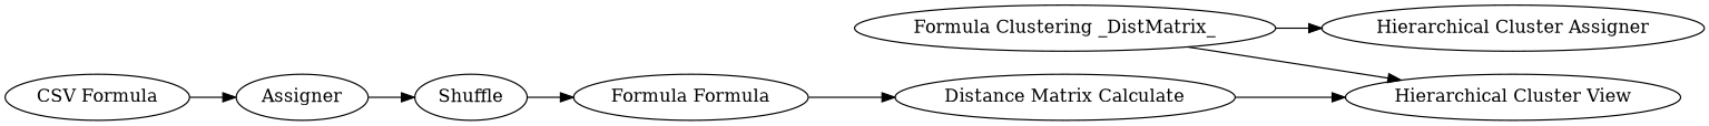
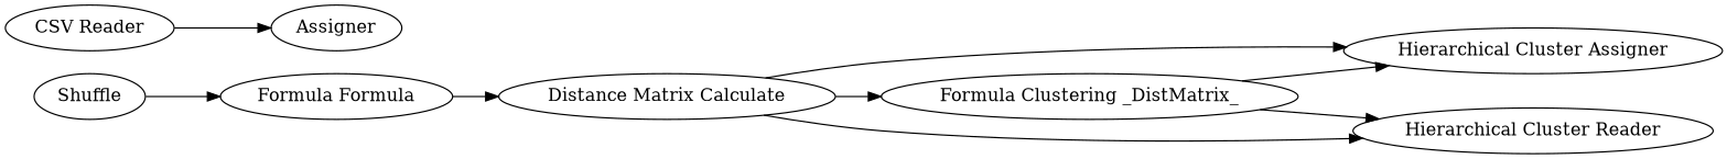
  digraph {
    rankdir=LR
    n1 [label="Formula Clustering _DistMatrix_"]
    n2 [label="Hierarchical Cluster Assigner"]
-   n3 [label="Hierarchical Cluster View"]
+   n3 [label="Hierarchical Cluster Reader"]
    n4 [label="Distance Matrix Calculate"]
    n5 [label=Shuffle]
    n6 [label="Formula Formula"]
-   n7 [label="CSV Formula"]
+   n7 [label="CSV Reader"]
    n8 [label=Assigner]
    n1 -> n2
    n1 -> n3
+   n4 -> n1
+   n4 -> n2
    n4 -> n3
    n5 -> n6
    n6 -> n4
    n7 -> n8
-   n8 -> n5
  }
